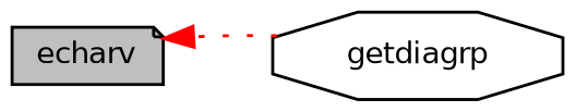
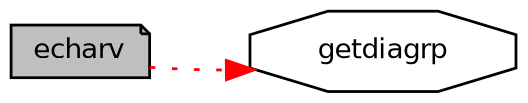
  digraph {
    rankdir=LR
    node [color=black fontname=Helvetica fontsize=10 style=filled]
    n1 [fillcolor=grey75 fontcolor=black height=0.2 label=echarv shape=note width=0.4]
    n2 [fillcolor=white height=0.2 label=getdiagrp shape=octagon width=0.4]
-   n2 -> n1 [color=red fontname=Helvetica fontsize=10 labelfontname=Helvetica labelfontsize=10 style=dotted]
+   n1 -> n2 [color=red fontname=Helvetica fontsize=10 labelfontname=Helvetica labelfontsize=10 style=dotted]
  }
